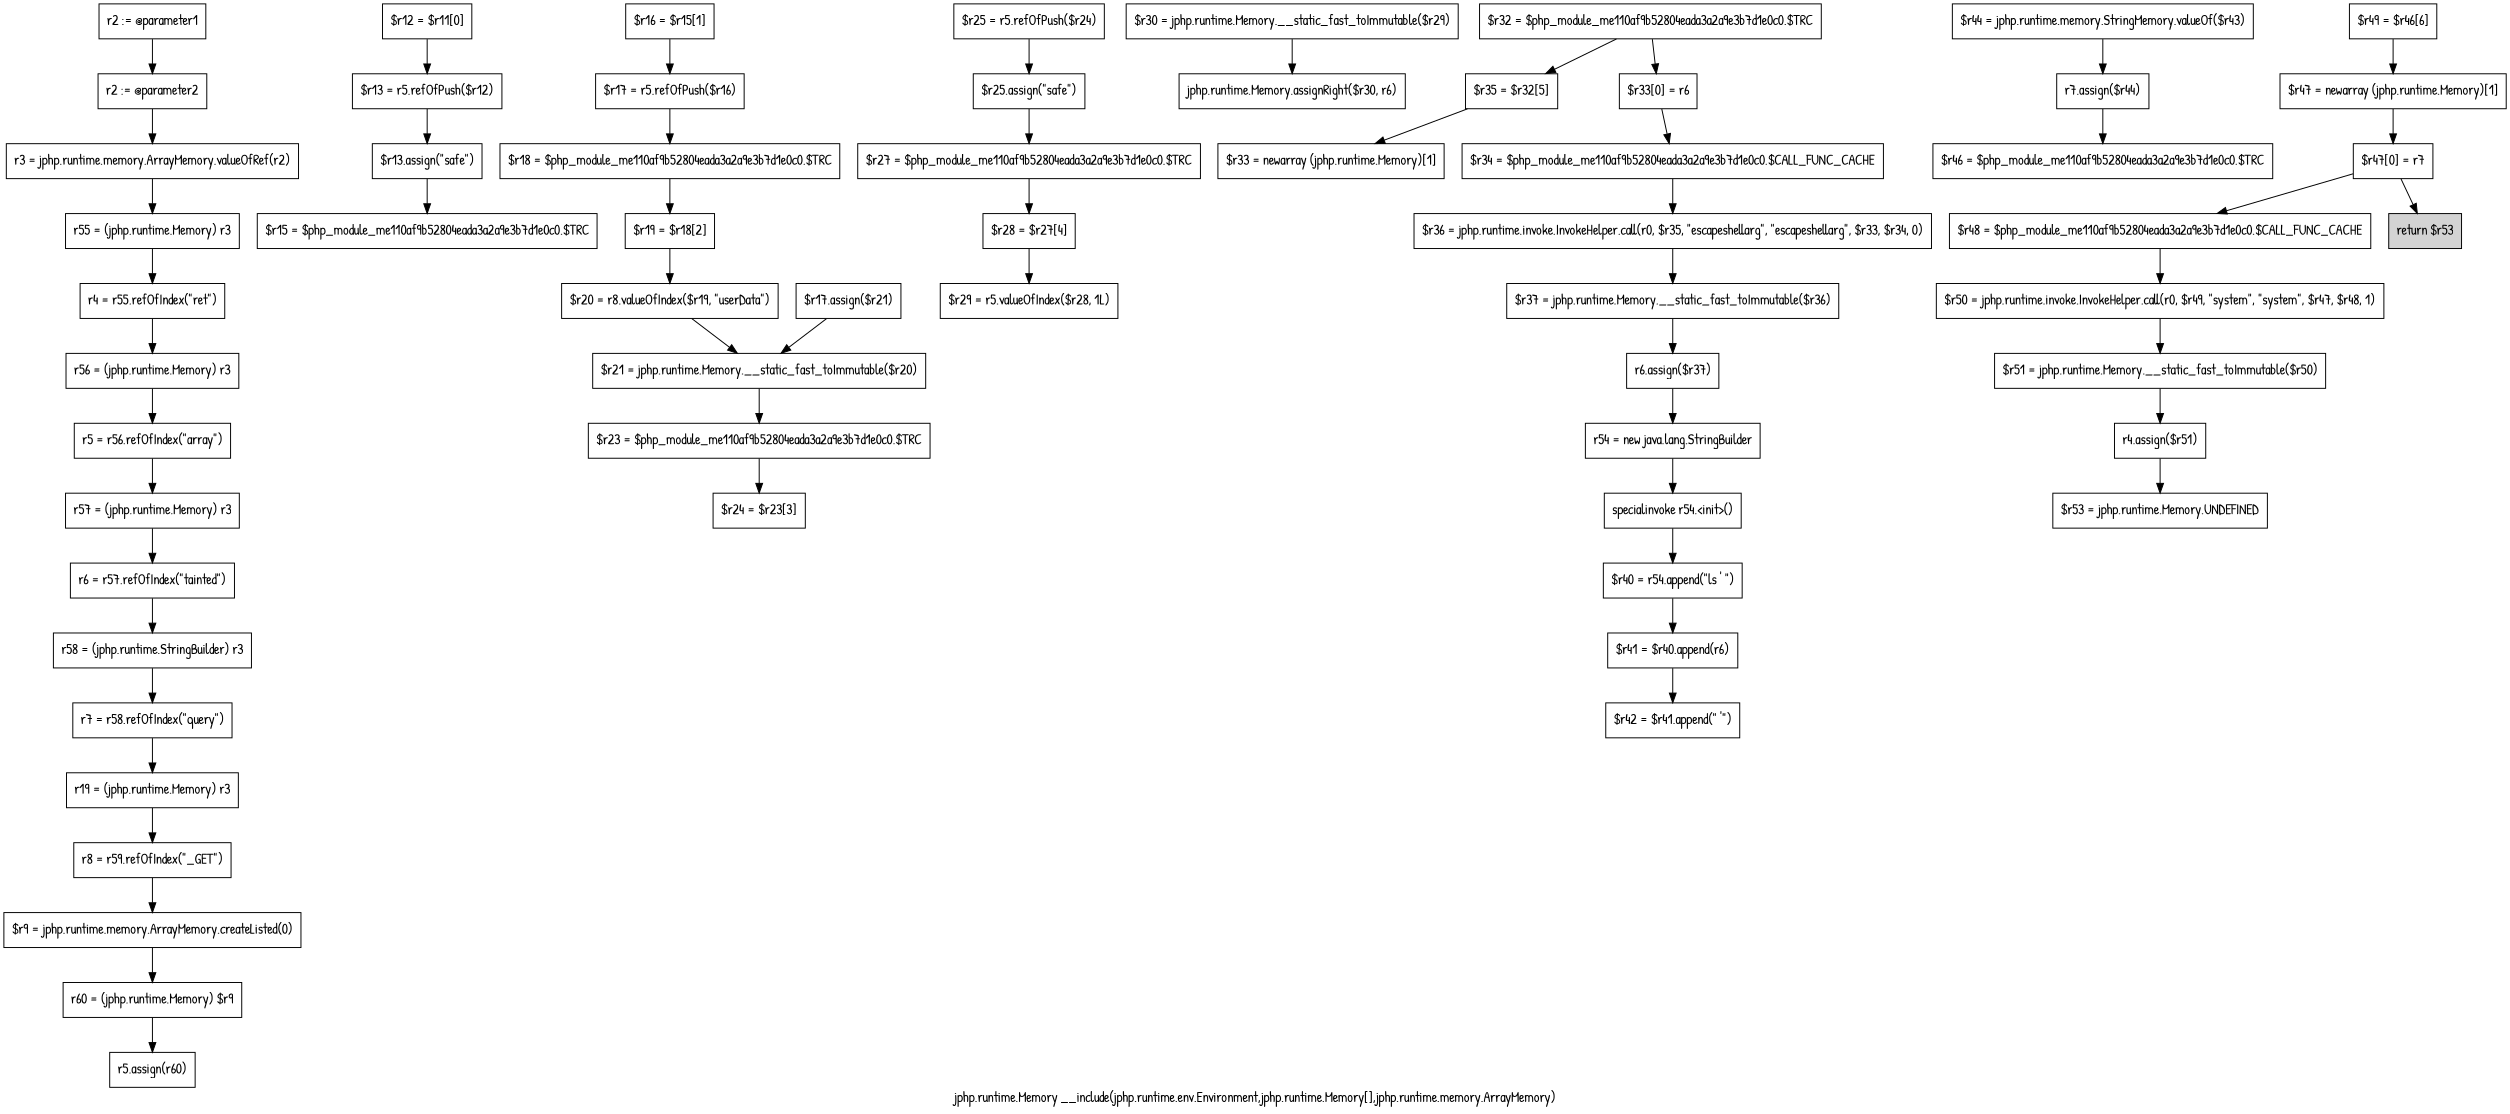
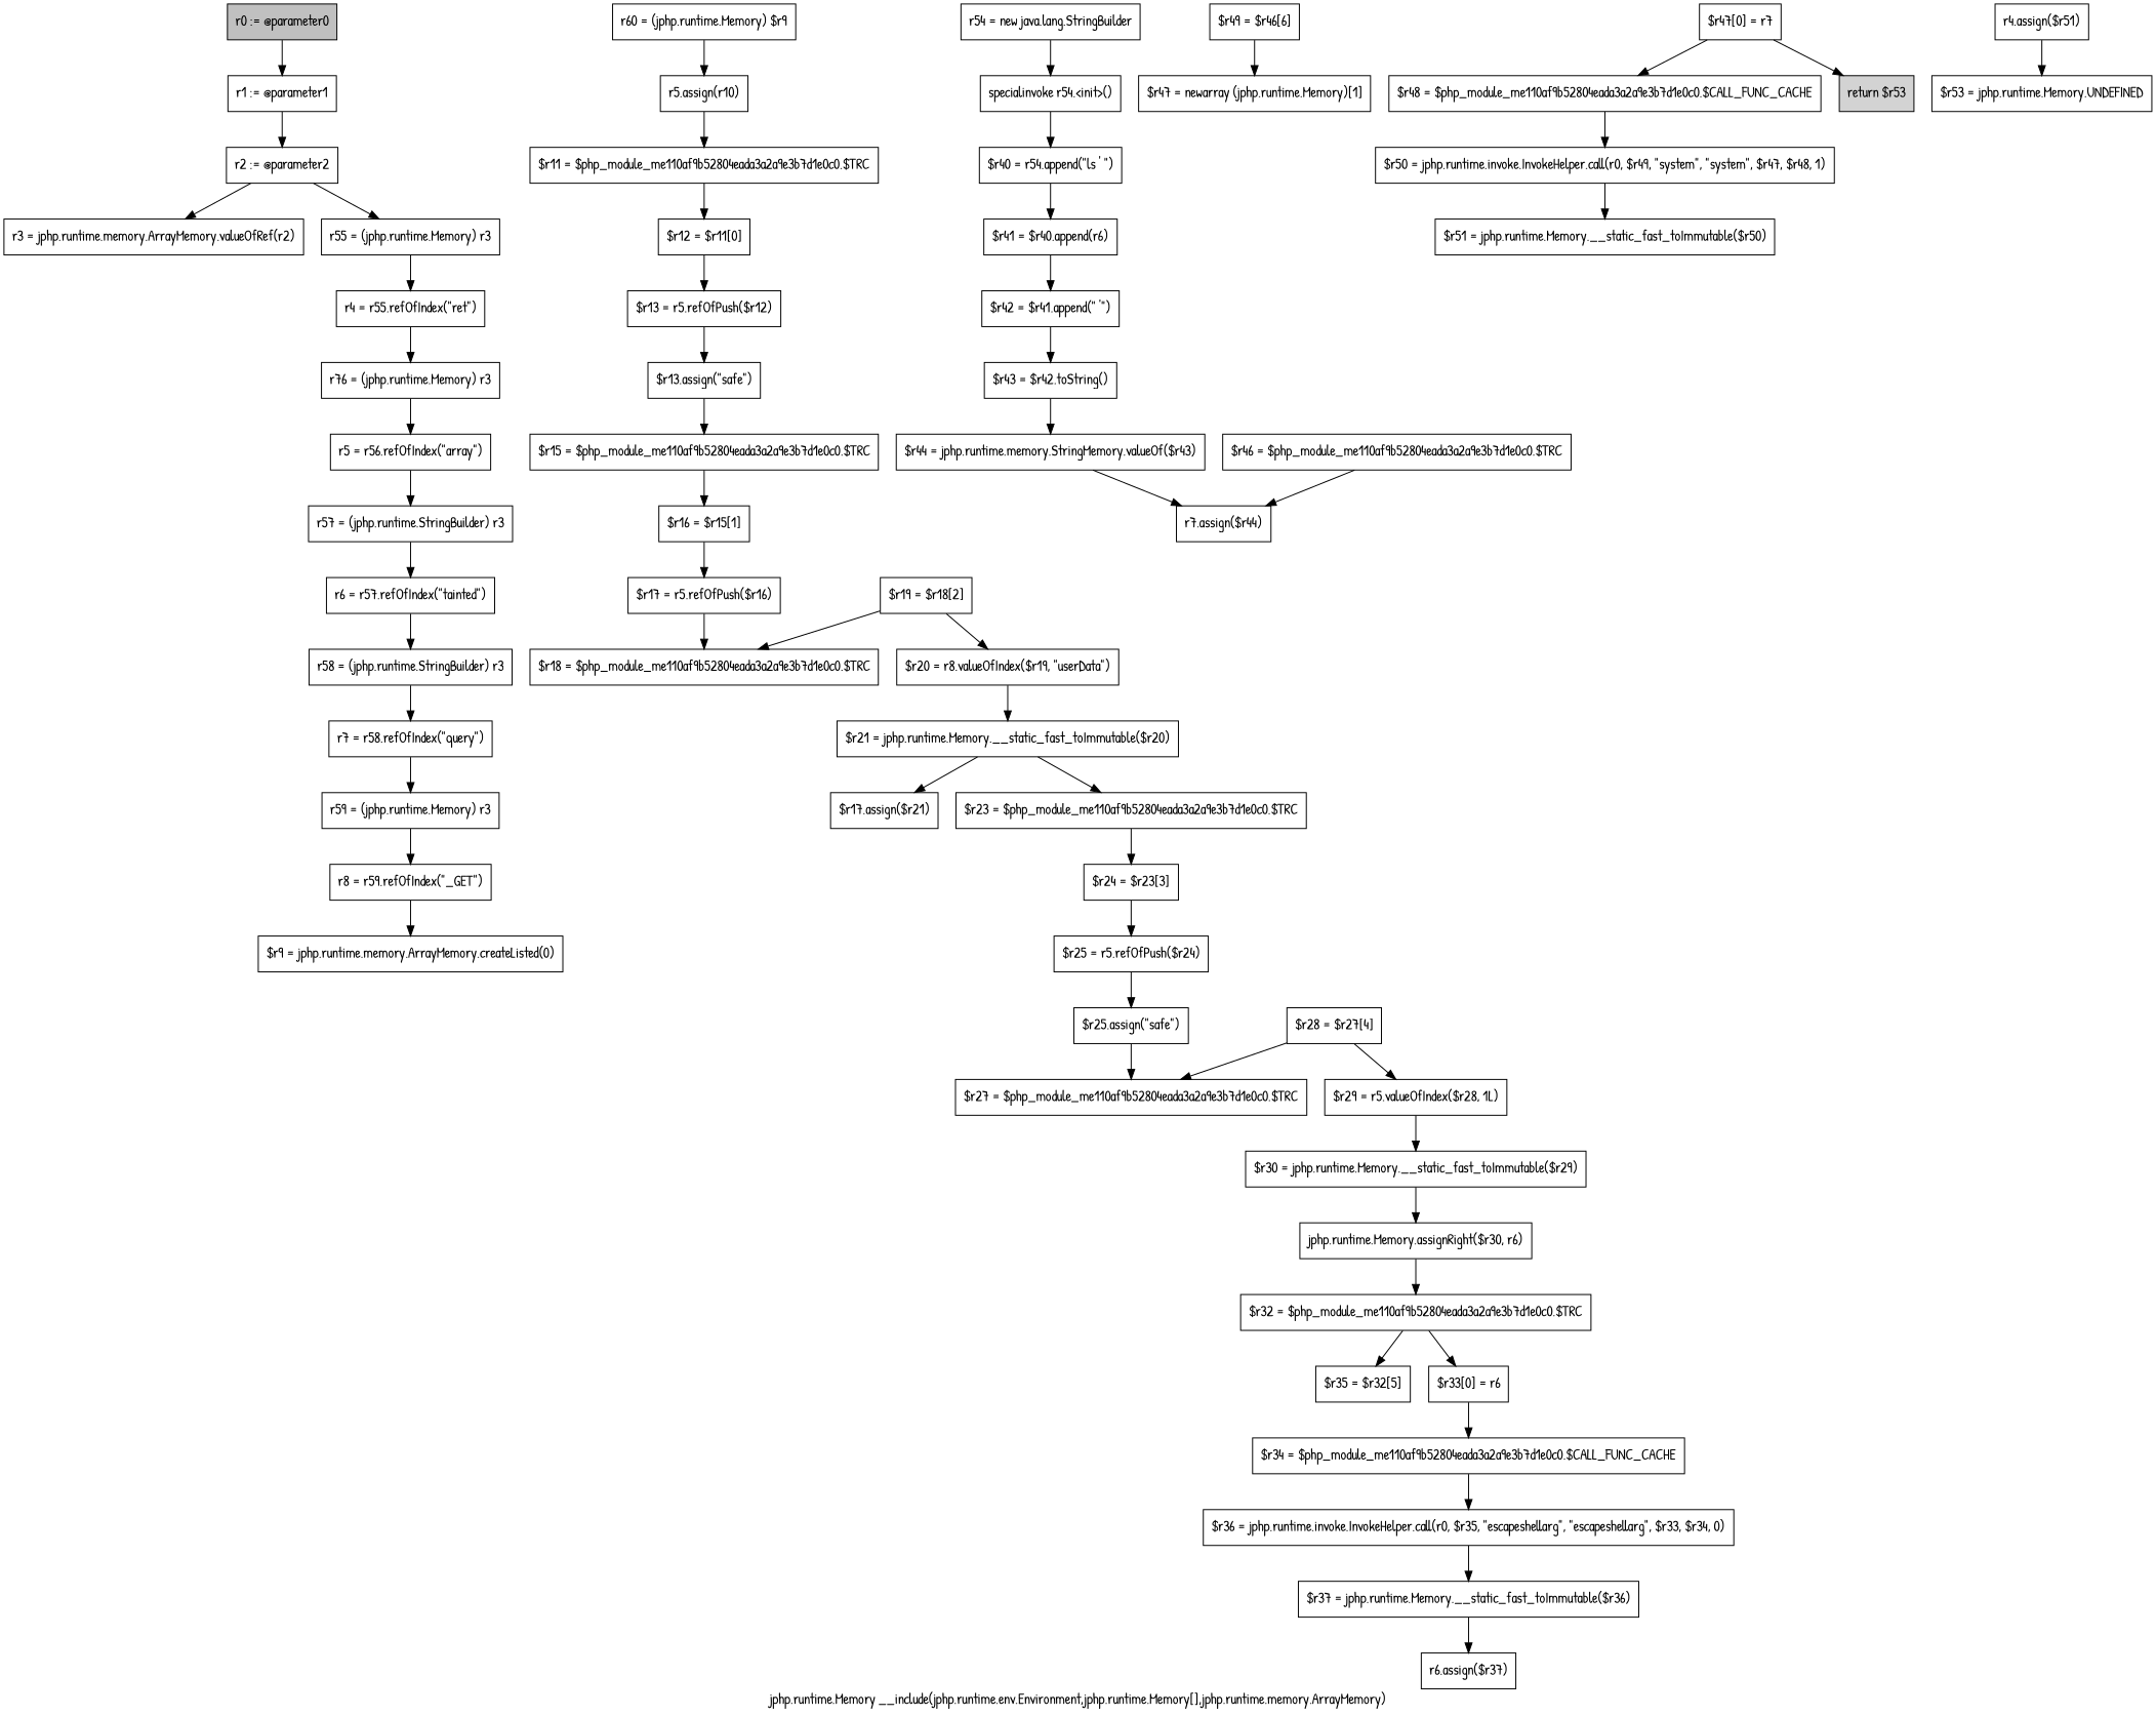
  digraph {
    fontname="Patrick Hand"
    label="jphp.runtime.Memory __include(jphp.runtime.env.Environment,jphp.runtime.Memory[],jphp.runtime.memory.ArrayMemory)"
    node [fontname="Patrick Hand" shape=box]
    edge [fontname="Patrick Hand"]
-   n2 [label="r2 := @parameter1"]
+   n1 [fillcolor=gray label="r0 := @parameter0" style=filled]
+   n2 [label="r1 := @parameter1"]
    n3 [label="r2 := @parameter2"]
    n4 [label="r3 = jphp.runtime.memory.ArrayMemory.valueOfRef(r2)"]
    n5 [label="r55 = (jphp.runtime.Memory) r3"]
    n6 [label="r4 = r55.refOfIndex(\"ret\")"]
-   n7 [label="r56 = (jphp.runtime.Memory) r3"]
+   n7 [label="r76 = (jphp.runtime.Memory) r3"]
    n8 [label="r5 = r56.refOfIndex(\"array\")"]
-   n9 [label="r57 = (jphp.runtime.Memory) r3"]
+   n9 [label="r57 = (jphp.runtime.StringBuilder) r3"]
    n10 [label="r6 = r57.refOfIndex(\"tainted\")"]
    n11 [label="r58 = (jphp.runtime.StringBuilder) r3"]
    n12 [label="r7 = r58.refOfIndex(\"query\")"]
-   n13 [label="r19 = (jphp.runtime.Memory) r3"]
+   n13 [label="r59 = (jphp.runtime.Memory) r3"]
    n14 [label="r8 = r59.refOfIndex(\"_GET\")"]
    n15 [label="$r9 = jphp.runtime.memory.ArrayMemory.createListed(0)"]
    n16 [label="r60 = (jphp.runtime.Memory) $r9"]
-   n17 [label="r5.assign(r60)"]
+   n17 [label="r5.assign(r10)"]
+   n18 [label="$r11 = $php_module_me110af9b52804eada3a2a9e3b7d1e0c0.$TRC"]
    n19 [label="$r12 = $r11[0]"]
    n20 [label="$r13 = r5.refOfPush($r12)"]
    n21 [label="$r13.assign(\"safe\")"]
    n22 [label="$r15 = $php_module_me110af9b52804eada3a2a9e3b7d1e0c0.$TRC"]
    n23 [label="$r16 = $r15[1]"]
    n24 [label="$r17 = r5.refOfPush($r16)"]
    n25 [label="$r18 = $php_module_me110af9b52804eada3a2a9e3b7d1e0c0.$TRC"]
    n26 [label="$r19 = $r18[2]"]
    n27 [label="$r20 = r8.valueOfIndex($r19, \"userData\")"]
    n28 [label="$r21 = jphp.runtime.Memory.__static_fast_toImmutable($r20)"]
    n29 [label="$r17.assign($r21)"]
    n30 [label="$r23 = $php_module_me110af9b52804eada3a2a9e3b7d1e0c0.$TRC"]
    n31 [label="$r24 = $r23[3]"]
    n32 [label="$r25 = r5.refOfPush($r24)"]
    n33 [label="$r25.assign(\"safe\")"]
    n34 [label="$r27 = $php_module_me110af9b52804eada3a2a9e3b7d1e0c0.$TRC"]
    n35 [label="$r28 = $r27[4]"]
    n36 [label="$r29 = r5.valueOfIndex($r28, 1L)"]
    n37 [label="$r30 = jphp.runtime.Memory.__static_fast_toImmutable($r29)"]
    n38 [label="jphp.runtime.Memory.assignRight($r30, r6)"]
    n39 [label="$r32 = $php_module_me110af9b52804eada3a2a9e3b7d1e0c0.$TRC"]
    n40 [label="$r35 = $r32[5]"]
    n41 [label="$r33[0] = r6"]
-   n42 [label="$r33 = newarray (jphp.runtime.Memory)[1]"]
    n43 [label="$r34 = $php_module_me110af9b52804eada3a2a9e3b7d1e0c0.$CALL_FUNC_CACHE"]
    n44 [label="$r36 = jphp.runtime.invoke.InvokeHelper.call(r0, $r35, \"escapeshellarg\", \"escapeshellarg\", $r33, $r34, 0)"]
    n45 [label="$r37 = jphp.runtime.Memory.__static_fast_toImmutable($r36)"]
    n46 [label="r6.assign($r37)"]
    n47 [label="r54 = new java.lang.StringBuilder"]
    n48 [label="specialinvoke r54.<init>()"]
    n49 [label="$r40 = r54.append(\"ls \' \")"]
    n50 [label="$r41 = $r40.append(r6)"]
    n51 [label="$r42 = $r41.append(\" \'\")"]
+   n52 [label="$r43 = $r42.toString()"]
    n53 [label="$r44 = jphp.runtime.memory.StringMemory.valueOf($r43)"]
    n54 [label="r7.assign($r44)"]
    n55 [label="$r46 = $php_module_me110af9b52804eada3a2a9e3b7d1e0c0.$TRC"]
    n56 [label="$r49 = $r46[6]"]
    n57 [label="$r47 = newarray (jphp.runtime.Memory)[1]"]
    n58 [label="$r47[0] = r7"]
    n59 [label="$r48 = $php_module_me110af9b52804eada3a2a9e3b7d1e0c0.$CALL_FUNC_CACHE"]
    n60 [fillcolor=lightgray label="return $r53" style=filled]
    n61 [label="$r50 = jphp.runtime.invoke.InvokeHelper.call(r0, $r49, \"system\", \"system\", $r47, $r48, 1)"]
    n62 [label="$r51 = jphp.runtime.Memory.__static_fast_toImmutable($r50)"]
    n63 [label="r4.assign($r51)"]
    n64 [label="$r53 = jphp.runtime.Memory.UNDEFINED"]
+   n1 -> n2
    n2 -> n3
    n3 -> n4
-   n4 -> n5
+   n3 -> n5
    n5 -> n6
    n6 -> n7
    n7 -> n8
    n8 -> n9
    n9 -> n10
    n10 -> n11
    n11 -> n12
    n12 -> n13
    n13 -> n14
    n14 -> n15
-   n15 -> n16
    n16 -> n17
+   n17 -> n18
+   n18 -> n19
    n19 -> n20
    n20 -> n21
    n21 -> n22
+   n22 -> n23
    n23 -> n24
    n24 -> n25
-   n25 -> n26
+   n26 -> n25
    n26 -> n27
    n27 -> n28
-   n29 -> n28
+   n28 -> n29
    n28 -> n30
    n30 -> n31
+   n31 -> n32
    n32 -> n33
    n33 -> n34
-   n34 -> n35
+   n35 -> n34
    n35 -> n36
+   n36 -> n37
    n37 -> n38
+   n38 -> n39
    n39 -> n40
    n39 -> n41
-   n40 -> n42
    n41 -> n43
    n43 -> n44
    n44 -> n45
    n45 -> n46
-   n46 -> n47
    n47 -> n48
    n48 -> n49
    n49 -> n50
    n50 -> n51
+   n51 -> n52
+   n52 -> n53
    n53 -> n54
-   n54 -> n55
+   n55 -> n54
    n56 -> n57
-   n57 -> n58
    n58 -> n59
    n58 -> n60
    n59 -> n61
    n61 -> n62
-   n62 -> n63
    n63 -> n64
  }
